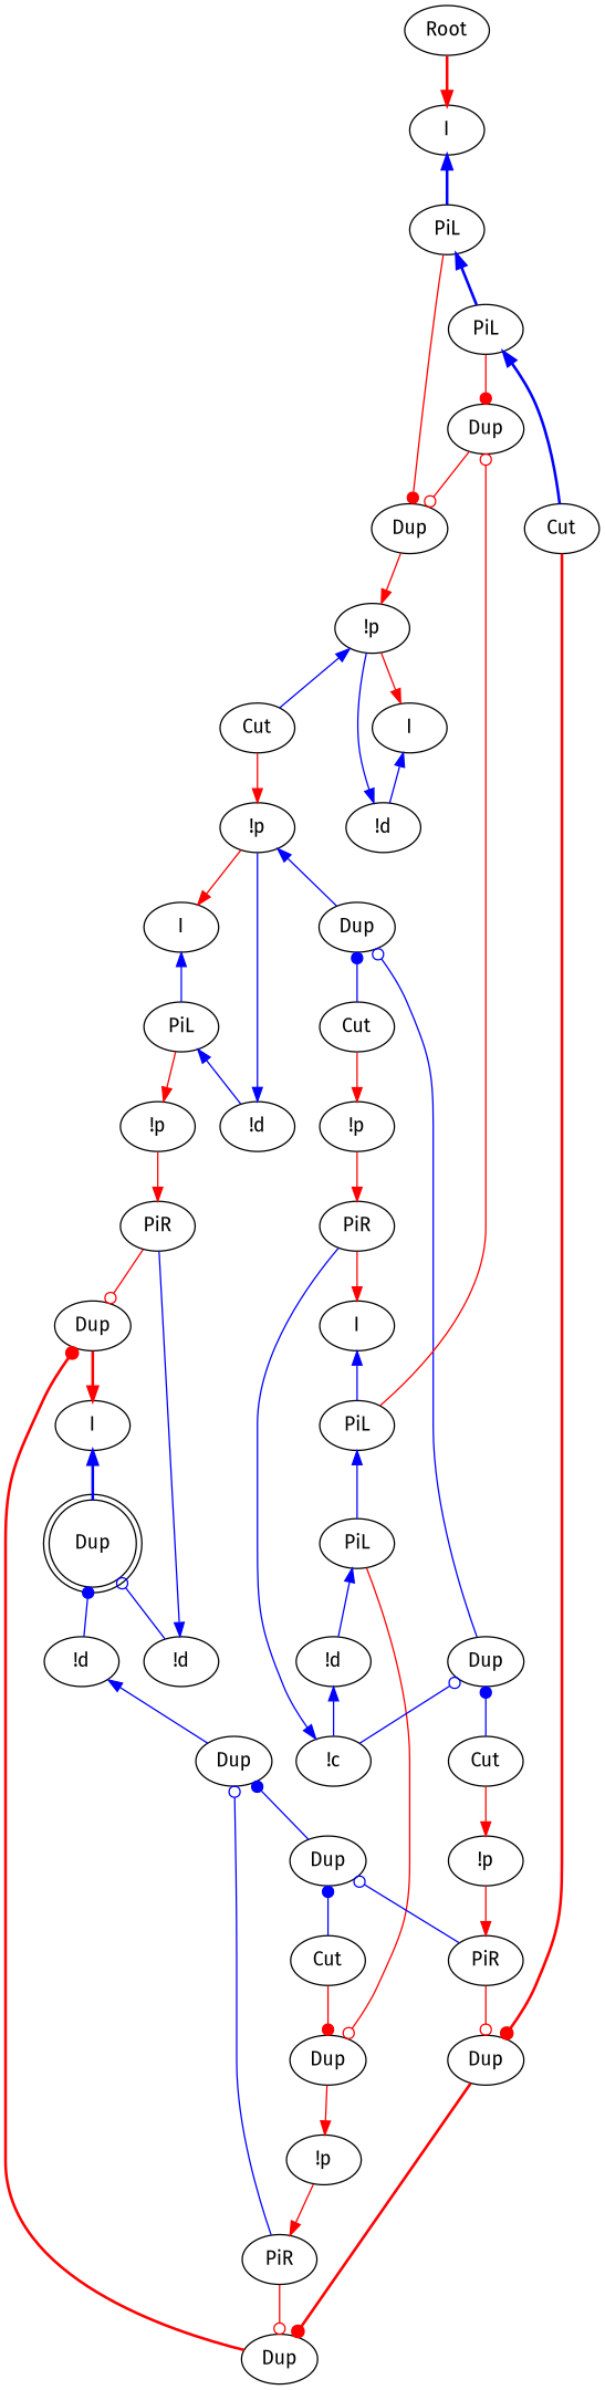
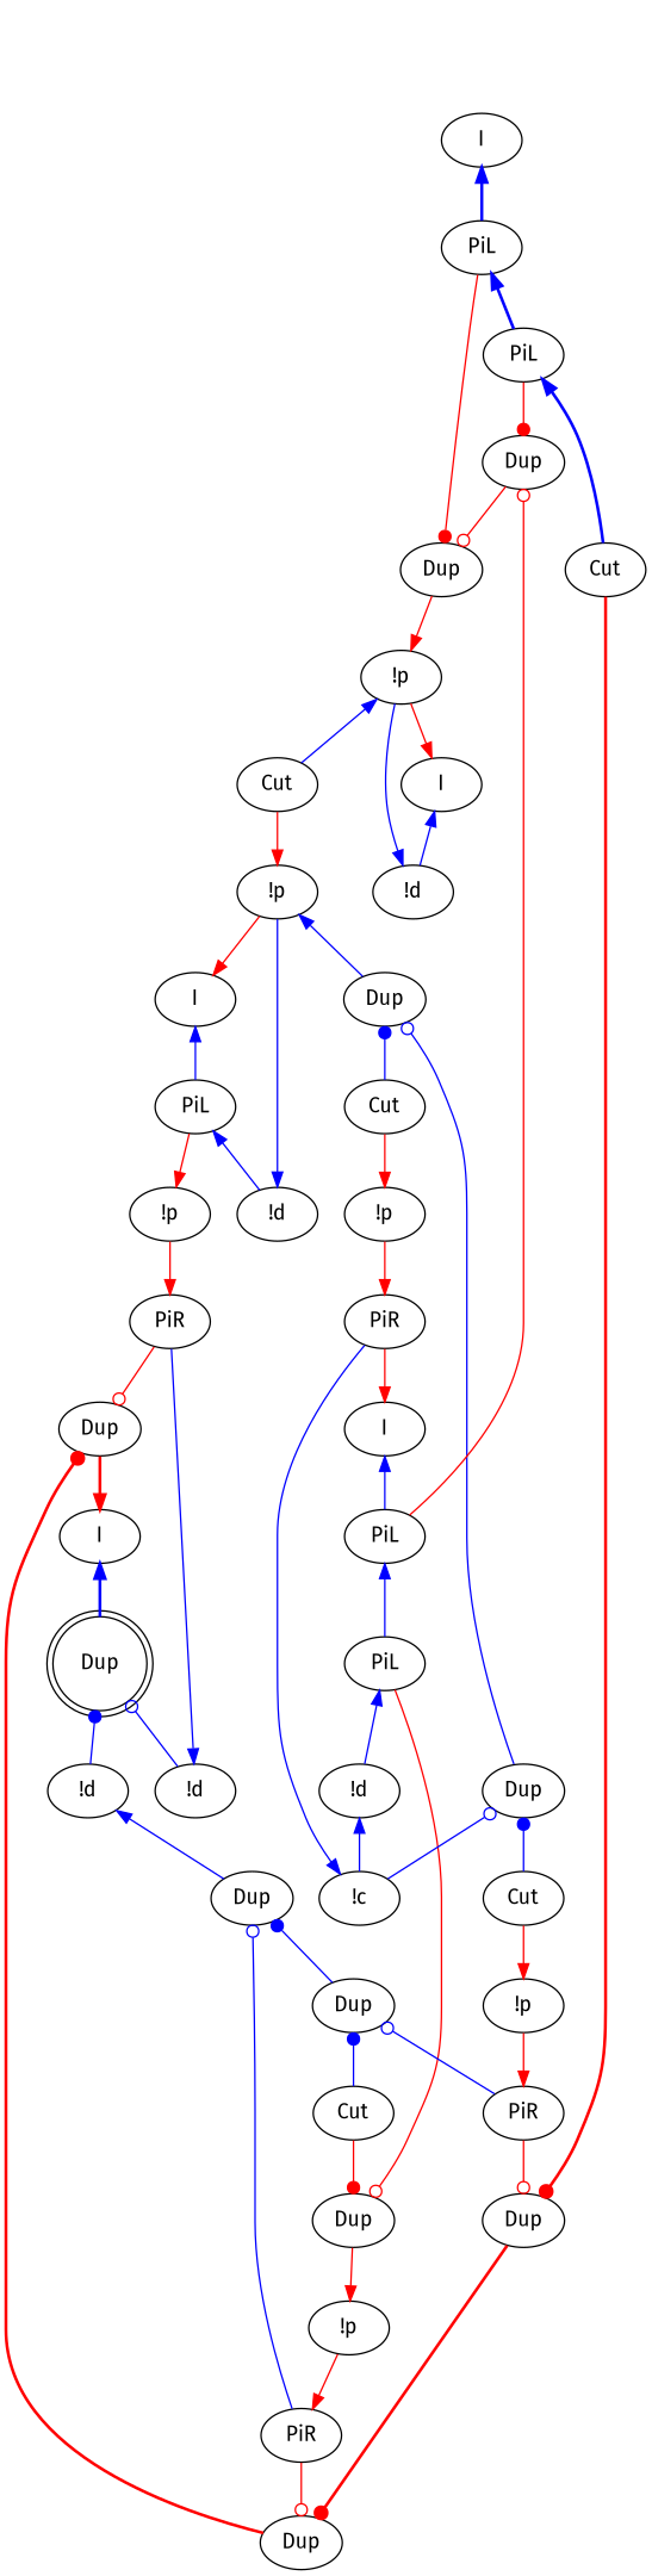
  digraph {
    fontname="Fira Sans"
    node [fontname="Fira Sans"]
    edge [color=blue fontname="Fira Sans" dir=back]
-   n1 [label=Root]
    n2 [label=I]
    n3 [label="!p"]
    n4 [label=I]
    n5 [label=Cut]
    n6 [label="!d"]
    n7 [label=I]
    n8 [label=Dup shape=doublecircle]
    n9 [label="!p"]
    n10 [label=I]
    n11 [label=Dup]
    n12 [label="!d"]
    n13 [label=PiL]
    n14 [label="!p"]
    n15 [label=PiL]
    n16 [label="!p"]
    n17 [label=PiR]
    n18 [label=Cut]
    n19 [label=I]
    n20 [label="!c"]
    n21 [label="!d"]
    n22 [label=PiL]
    n23 [label=Dup]
    n24 [label=PiL]
    n25 [label=Dup]
    n26 [label=Cut]
    n27 [label=PiL]
    n28 [label=Dup]
    n29 [label=Cut]
    n30 [label="!p"]
    n31 [label=Dup]
    n32 [label=PiR]
    n33 [label=PiR]
    n34 [label="!p"]
    n35 [label=PiR]
    n36 [label=Dup]
    n37 [label=Dup]
    n38 [label=Dup]
    n39 [label=Dup]
    n40 [label=Dup]
    n41 [label=Cut]
    n42 [label="!d"]
    n43 [label="!d"]
-   n1 -> n2 [color=red penwidth=2 dir=""]
    n2 -> n15 [penwidth=2]
    n3 -> n4 [color=red dir=""]
    n3 -> n5
    n4 -> n6
    n5 -> n9 [color=red dir=""]
    n6 -> n3
    n7 -> n8 [penwidth=2]
    n8 -> n42 [arrowtail=dot]
    n8 -> n43 [arrowtail=odot]
    n9 -> n10 [color=red dir=""]
    n9 -> n11
    n10 -> n13
    n11 -> n18 [arrowtail=dot]
    n11 -> n28 [arrowtail=odot]
    n12 -> n9
    n13 -> n12
    n13 -> n14 [color=red dir=""]
    n14 -> n32 [color=red dir=""]
    n15 -> n24 [penwidth=2]
    n15 -> n31 [arrowhead=dot color=red dir=""]
    n16 -> n17 [color=red dir=""]
    n17 -> n19 [color=red dir=""]
    n18 -> n16 [color=red dir=""]
    n19 -> n27
    n20 -> n17
    n21 -> n20
    n22 -> n21
    n22 -> n23 [arrowhead=odot color=red dir=""]
    n23 -> n30 [color=red dir=""]
    n24 -> n25 [arrowhead=dot color=red dir=""]
    n24 -> n26 [penwidth=2]
    n25 -> n31 [arrowhead=odot color=red dir=""]
    n26 -> n40 [arrowhead=dot color=red penwidth=2 dir=""]
    n27 -> n22
    n27 -> n25 [arrowhead=odot color=red dir=""]
    n28 -> n20 [arrowtail=odot]
    n28 -> n29 [arrowtail=dot]
    n29 -> n34 [color=red dir=""]
    n30 -> n33 [color=red dir=""]
    n31 -> n3 [color=red dir=""]
    n32 -> n36 [arrowhead=odot color=red dir=""]
    n33 -> n37 [arrowhead=odot color=red dir=""]
    n34 -> n35 [color=red dir=""]
    n35 -> n40 [arrowhead=odot color=red dir=""]
    n36 -> n7 [color=red penwidth=2 dir=""]
    n37 -> n36 [arrowhead=dot color=red penwidth=2 dir=""]
    n38 -> n33 [arrowtail=odot]
    n38 -> n39 [arrowtail=dot]
    n39 -> n35 [arrowtail=odot]
    n39 -> n41 [arrowtail=dot]
    n40 -> n37 [arrowhead=dot color=red penwidth=2 dir=""]
    n41 -> n23 [arrowhead=dot color=red dir=""]
    n42 -> n38
    n43 -> n32
  }
